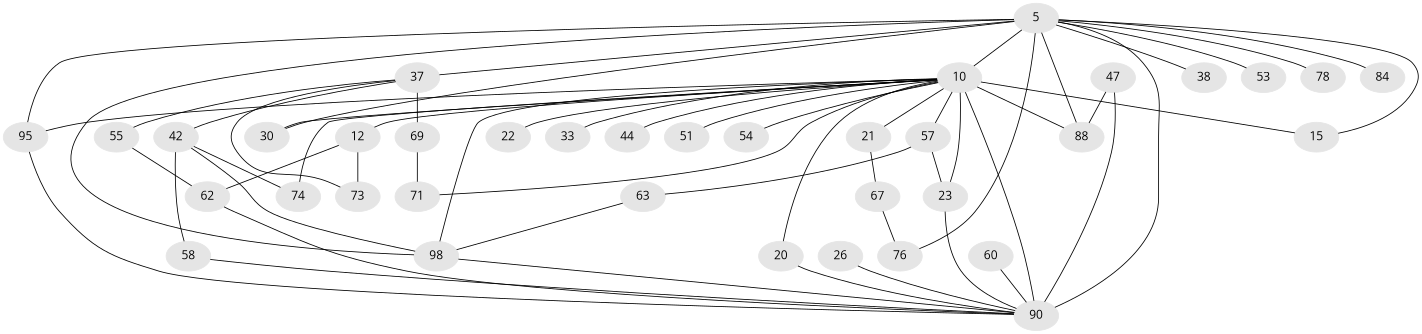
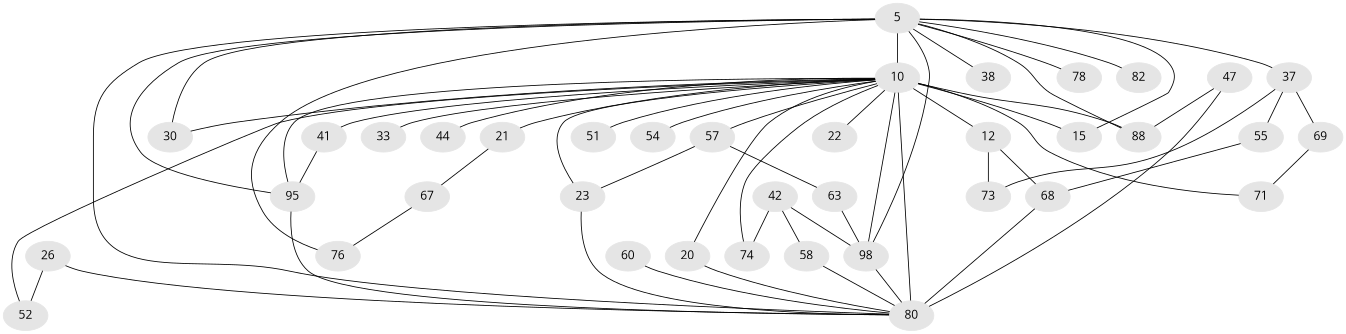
  graph {
    fontname="Open Sans"
    node [color=gray90 fontname="Open Sans" style=filled]
    edge [fontname="Open Sans"]
    5 [super="+4"]
    10 [super="+7+9"]
    15
    n4 [label=30]
    37 [super="+18"]
    38
-   53
    n8 [label=98 super="+40+48"]
    n9 [label=95 super="+64+49+70"]
    76 [super="+19"]
    78
-   80 [super="+46+77+43+2+66" label=90]
+   80 [super="+46+77+43+2+66"]
    n13 [label=88 super="+72+65"]
-   82 [label=84]
+   82
    12
    20
    21 [super="+11"]
    23
    n19 [label=22]
    33
+   41
    44
    51
+   52
    54
    57 [super="+24"]
    71 [super="+22"]
    74 [super="+35"]
    73
    42 [super="+30"]
    55
    69 [super="+61"]
-   62
+   62 [label=68]
    67
    63
    26
    58
    60
    47 [super="+39"]
    5 -- 10 [weight=8]
    5 -- 15
    5 -- n4
    5 -- 37 [weight=3]
    5 -- 38
-   5 -- 53 [weight=2]
    5 -- n8 [weight=3]
    5 -- n9 [weight=3]
    5 -- 76 [weight=3]
    5 -- 78
    5 -- 80 [weight=10]
    5 -- n13 [weight=5]
    5 -- 82
    10 -- 15
    10 -- n4
    10 -- n8 [weight=2]
    10 -- n9
    10 -- 80 [weight=20]
    10 -- n13 [weight=3]
    10 -- 12 [weight=2]
    10 -- 20
    10 -- 21 [weight=2]
    10 -- 23
    10 -- n19
    10 -- 33 [weight=2]
+   10 -- 41
    10 -- 44 [weight=2]
    10 -- 51
+   10 -- 52
    10 -- 54 [weight=2]
    10 -- 57 [weight=3]
    10 -- 71 [weight=3]
    10 -- 74 [weight=2]
    37 -- 73
-   37 -- 42
    37 -- 55
    37 -- 69
    n8 -- 80
    n9 -- 80 [weight=3]
    12 -- 73
    12 -- 62
    20 -- 80
    21 -- 67
    23 -- 80
+   41 -- n9
    57 -- 23
    57 -- 63
    42 -- n8
    42 -- 74
    42 -- 58 [weight=2]
    55 -- 62
    69 -- 71 [weight=2]
    62 -- 80
    67 -- 76
    63 -- n8
    26 -- 80 [weight=2]
+   26 -- 52
    58 -- 80 [weight=2]
    60 -- 80
    47 -- 80 [weight=2]
    47 -- n13
  }
